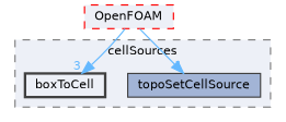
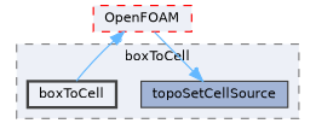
  digraph {
    compound=true
    fontname="DejaVu Sans"
    node [color=grey25 fillcolor="#edf0f7" fontname="DejaVu Sans" fontsize=10 shape=box]
    edge [color=steelblue1 fontcolor=steelblue1 fontname="DejaVu Sans" fontsize=10 labeldistance=1.5 labelfontname=Helvetica labelfontsize=10]
    n1 [fillcolor="#a2b4d6" height=0.2 label=topoSetCellSource style=filled width=0.4]
    n2 [height=0.2 label=boxToCell style="filled,bold" width=0.4]
    n3 [color=red height=0.2 label=OpenFOAM style="filled,dashed" width=0.4]
    subgraph cluster_1 {
      bgcolor="#edf0f7"
      fontsize=10
-     label=cellSources
+     label=boxToCell
      pencolor=grey50
      style="filled,dashed"
      n1
      n2
    }
-   n3 -> n2 [headlabel=3]
+   n2 -> n3 [headlabel=3]
    n3 -> n1 [headlabel=1]
  }
